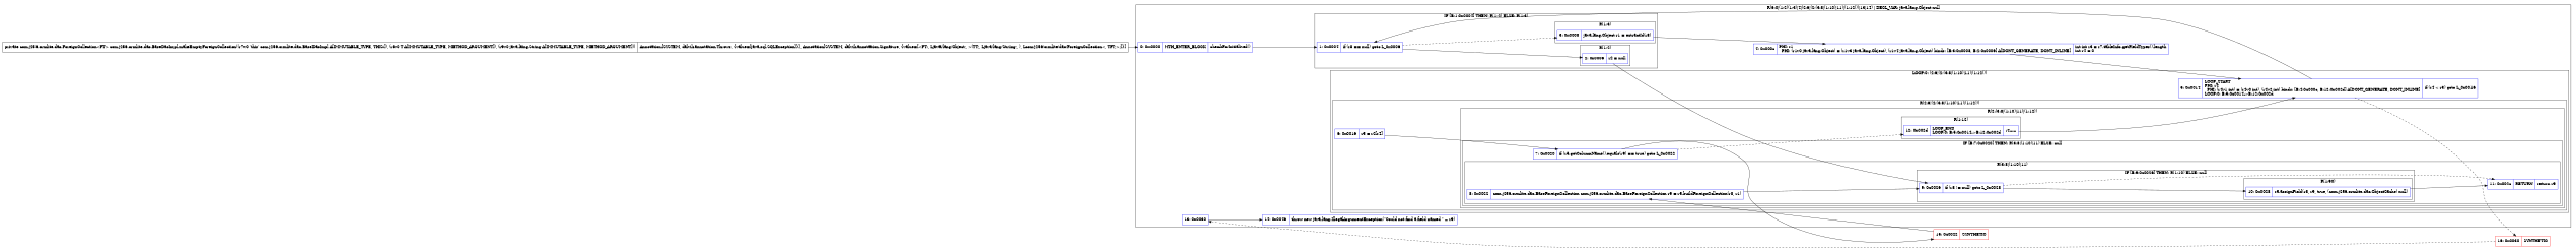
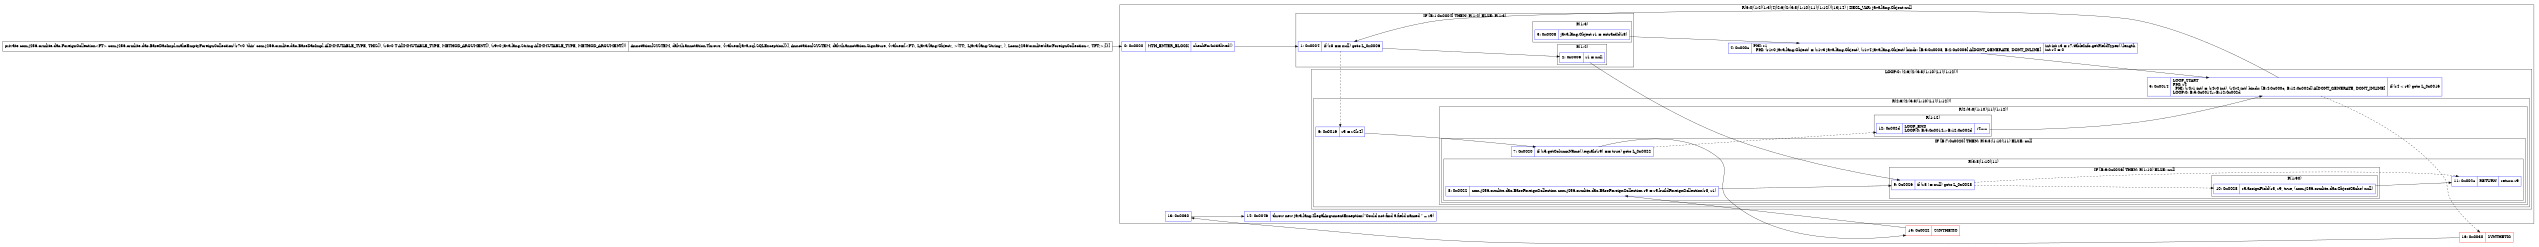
  digraph {
    rankdir=LR
    node [color=blue shape=record]
-   n1 [label="{2\:\ 0x0006|r2 = null\l}"]
+   n1 [label="{2\:\ 0x0006|r1 = null\l}"]
    n2 [label="{3\:\ 0x0008|java.lang.Object r1 = extractId(r8)\l}"]
    n3 [label="{1\:\ 0x0004|if (r8 == null) goto L_0x0006\l}"]
    n4 [label="{10\:\ 0x0028|r5.assignField(r8, r9, true, (com.j256.ormlite.dao.ObjectCache) null)\l}"]
    n5 [label="{9\:\ 0x0026|if (r8 != null) goto L_0x0028\l}"]
    n6 [label="{8\:\ 0x0022|com.j256.ormlite.dao.BaseForeignCollection com.j256.ormlite.dao.BaseForeignCollection r9 = r5.buildForeignCollection(r8, r1)\l}"]
    n7 [label="{11\:\ 0x002c|RETURN\l|return r9\l}"]
    n8 [label="{7\:\ 0x0020|if (r5.getColumnName().equals(r9) == true) goto L_0x0022\l}"]
    n9 [label="{12\:\ 0x002d|LOOP_END\lLOOP:0: B:5:0x0014\-\>B:12:0x002d\l|r4++\l}"]
    n10 [label="{6\:\ 0x0016|r5 = r2[r4]\l}"]
    n11 [label="{5\:\ 0x0014|LOOP_START\lPHI: r4 \l  PHI: (r4v1 int) = (r4v0 int), (r4v2 int) binds: [B:4:0x000c, B:12:0x002d] A[DONT_GENERATE, DONT_INLINE]\lLOOP:0: B:5:0x0014\-\>B:12:0x002d\l|if (r4 \< r3) goto L_0x0016\l}"]
    n12 [label="{0\:\ 0x0000|MTH_ENTER_BLOCK\l|checkForInitialized()\l}"]
    n13 [label="{4\:\ 0x000c|PHI: r1 \l  PHI: (r1v0 java.lang.Object) = (r1v3 java.lang.Object), (r1v4 java.lang.Object) binds: [B:3:0x0008, B:2:0x0006] A[DONT_GENERATE, DONT_INLINE]\l|int int r3 = r7.tableInfo.getFieldTypes().length\lint r4 = 0\l}"]
    n14 [label="{13\:\ 0x0030}"]
    n15 [label="{14\:\ 0x0046|throw new java.lang.IllegalArgumentException(\"Could not find a field named \" + r9)\l}"]
    n16 [color=red label="{15\:\ 0x0022|SYNTHETIC\l}"]
    n17 [color=red label="{16\:\ 0x0030|SYNTHETIC\l}"]
    n18 [label="{private com.j256.ormlite.dao.ForeignCollection\<FT\> com.j256.ormlite.dao.BaseDaoImpl.makeEmptyForeignCollection((r7v0 'this' com.j256.ormlite.dao.BaseDaoImpl A[IMMUTABLE_TYPE, THIS]), (r8v0 T A[IMMUTABLE_TYPE, METHOD_ARGUMENT]), (r9v0 java.lang.String A[IMMUTABLE_TYPE, METHOD_ARGUMENT]))  | Annotation[SYSTEM, dalvik.annotation.Throws, \{value=[java.sql.SQLException]\}], Annotation[SYSTEM, dalvik.annotation.Signature, \{value=[\<FT:, Ljava\/lang\/Object;, \>(TT;, Ljava\/lang\/String;, ), Lcom\/j256\/ormlite\/dao\/ForeignCollection\<, TFT;\>;]\}]\l}" color=""]
    subgraph cluster_1 {
      label="R(6:0|(1:2)(1:3)|4|(2:6|(2:(3:8|(1:10)|11)|(1:12)))|13|14) | DECL_VAR: java.lang.Object null\l"
      n12
      n13
      n14
      n15
      subgraph cluster_2 {
        label="IF [B:1:0x0004] THEN: R(1:2) ELSE: R(1:3)"
        n3
        subgraph cluster_3 {
          label="R(1:2)"
          n1
        }
        subgraph cluster_4 {
          label="R(1:3)"
          n2
        }
      }
      subgraph cluster_5 {
        label="LOOP:0: (2:6|(2:(3:8|(1:10)|11)|(1:12)))"
        n11
        subgraph cluster_6 {
          label="R(2:6|(2:(3:8|(1:10)|11)|(1:12)))"
          n10
          subgraph cluster_7 {
            label="R(2:(3:8|(1:10)|11)|(1:12))"
            subgraph cluster_8 {
              label="IF [B:7:0x0020] THEN: R(3:8|(1:10)|11) ELSE: null"
              n8
              subgraph cluster_9 {
                label="R(3:8|(1:10)|11)"
                n6
                n7
                subgraph cluster_10 {
                  label="IF [B:9:0x0026] THEN: R(1:10) ELSE: null"
                  n5
                  subgraph cluster_11 {
                    label="R(1:90)"
                    n4
                  }
                }
              }
            }
            subgraph cluster_12 {
              label="R(1:12)"
              n9
            }
          }
        }
      }
    }
    n1 -> n5
    n2 -> n13
    n3 -> n1
-   n3 -> n2 [style=dashed]
+   n3 -> n10 [style=dashed]
    n4 -> n7
-   n5 -> n4
+   n5 -> n4 [style=dashed]
    n5 -> n7 [style=dashed]
    n6 -> n5
    n8 -> n9 [style=dashed]
    n8 -> n16
    n9 -> n11
    n10 -> n8
    n11 -> n3
    n11 -> n17 [style=dashed]
    n12 -> n3
    n13 -> n11
    n14 -> n15
    n16 -> n6
-   n17 -> n14 [style=dashed]
+   n17 -> n14
    n18 -> n12
  }
